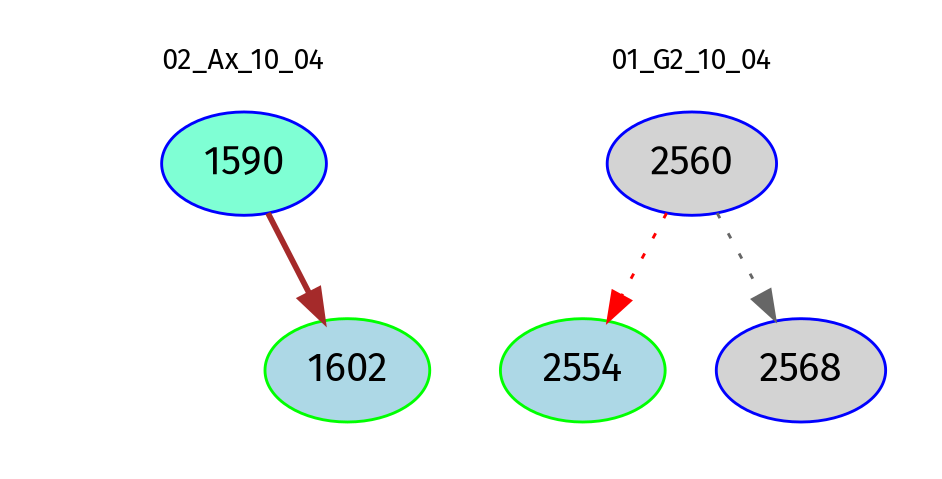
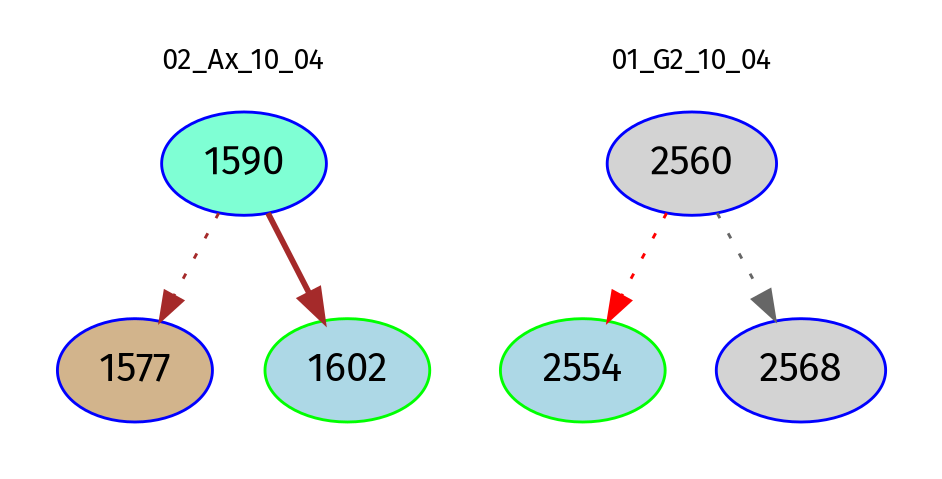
  digraph {
    fontname="Fira Sans"
    node [color=blue fillcolor=lightblue fontname="Fira Sans" style=filled]
    edge [color=brown fontname="Fira Sans" style=dotted]
    n1 [fillcolor=aquamarine label=1590]
+   n2 [fillcolor=tan label=1577]
    n3 [color=green label=1602]
    n4 [fillcolor=lightgrey label=2560]
    n5 [color=green label=2554]
    n6 [fillcolor=lightgrey label=2568]
    subgraph cluster_1 {
      color=white
      fontsize=10
      label="02_Ax_10_04"
      n1
+     n2
      n3
    }
    subgraph cluster_2 {
      color=white
      fontsize=10
      label="01_G2_10_04"
      n4
      n5
      n6
    }
+   n1 -> n2
    n1 -> n3 [style=bold]
    n4 -> n5 [color=red]
    n4 -> n6 [color=gray40]
  }
